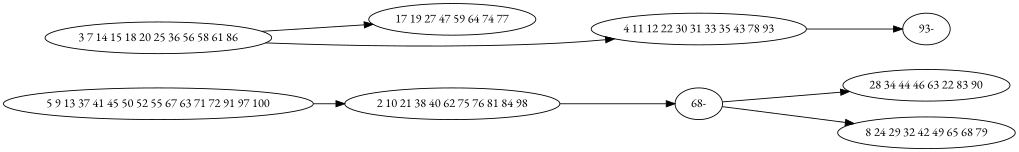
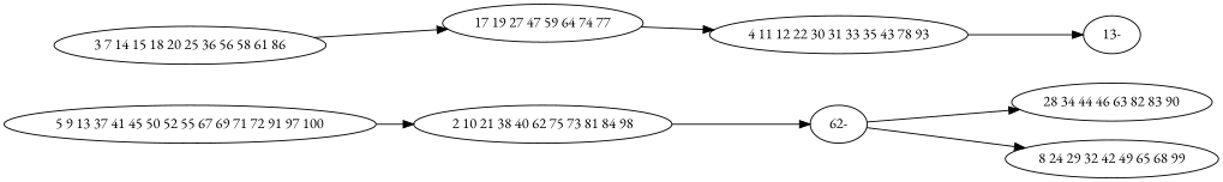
  digraph {
    fontname="EB Garamond"
    rankdir=LR
    node [fontname="EB Garamond"]
    edge [fontname="EB Garamond"]
-   n1 [label="5 9 13 37 41 45 50 52 55 67 63 71 72 91 97 100"]
-   n2 [label="2 10 21 38 40 62 75 76 81 84 98"]
-   n3 [label="68-"]
-   n4 [label="28 34 44 46 63 22 83 90"]
-   n5 [label="8 24 29 32 42 49 65 68 79"]
+   n1 [label="5 9 13 37 41 45 50 52 55 67 69 71 72 91 97 100"]
+   n2 [label="2 10 21 38 40 62 75 73 81 84 98"]
+   n3 [label="62-"]
+   n4 [label="28 34 44 46 63 82 83 90"]
+   n5 [label="8 24 29 32 42 49 65 68 99"]
    n6 [label="3 7 14 15 18 20 25 36 56 58 61 86"]
    n7 [label="17 19 27 47 59 64 74 77"]
    n8 [label="4 11 12 22 30 31 33 35 43 78 93"]
-   n9 [label="93-"]
+   n9 [label="13-"]
    n1 -> n2
    n2 -> n3
    n3 -> n4
    n3 -> n5
    n6 -> n7
-   n6 -> n8
+   n7 -> n8
    n8 -> n9
  }
